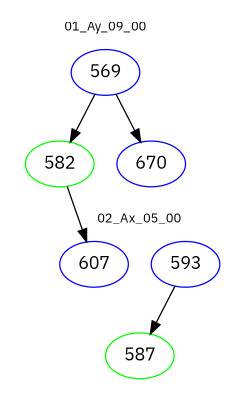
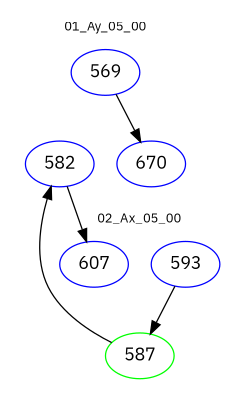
  digraph {
    fontname="IBM Plex Sans"
    node [color=blue fontname="IBM Plex Sans"]
    edge [color=black fontname="IBM Plex Sans"]
    n1 [label=593]
    n2 [color=green label=587]
    n3 [label=607]
    n4 [label=569]
-   n5 [color=green label=582]
+   n5 [label=582]
    n6 [label=670]
    subgraph cluster_1 {
      color=white
      fontsize=10
      label="02_Ax_05_00"
      n1
      n2
      n3
    }
    subgraph cluster_2 {
      color=white
      fontsize=10
-     label="01_Ay_09_00"
+     label="01_Ay_05_00"
      n4
      n5
      n6
    }
    n1 -> n2
-   n4 -> n5
+   n2 -> n5
    n4 -> n6
    n5 -> n3
  }
